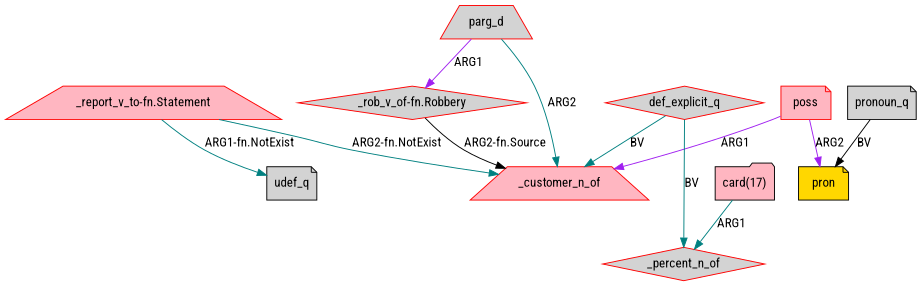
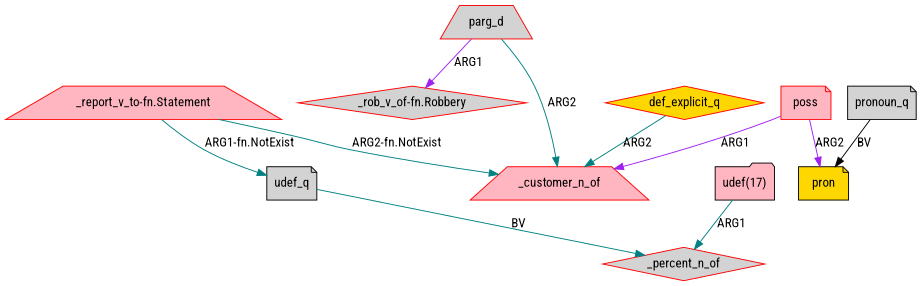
  digraph {
    fontname="Roboto Condensed"
    node [color=red fillcolor=lightgrey fontname="Roboto Condensed" shape=note style=filled]
    edge [color=teal fontname="Roboto Condensed"]
    "_report_v_to-fn.Statement" [fillcolor=lightpink shape=trapezium]
    _customer_n_of [fillcolor=lightpink shape=trapezium]
    udef_q [color=black]
    _percent_n_of [shape=diamond]
    poss [fillcolor=lightpink]
    pron [color=black fillcolor=gold]
-   "card(17)" [color=black fillcolor=lightpink shape=folder]
+   "card(17)" [color=black fillcolor=lightpink shape=folder label="udef(17)"]
    "_rob_v_of-fn.Robbery" [shape=diamond]
    parg_d [shape=trapezium]
-   def_explicit_q [shape=diamond]
+   def_explicit_q [fillcolor=gold shape=diamond]
    pronoun_q [color=black]
    "_report_v_to-fn.Statement" -> _customer_n_of [label="ARG2-fn.NotExist"]
    "_report_v_to-fn.Statement" -> udef_q [label="ARG1-fn.NotExist"]
-   def_explicit_q -> _percent_n_of [label=BV]
+   udef_q -> _percent_n_of [label=BV]
    poss -> _customer_n_of [color=purple label=ARG1]
    poss -> pron [color=purple label=ARG2]
    "card(17)" -> _percent_n_of [label=ARG1]
-   "_rob_v_of-fn.Robbery" -> _customer_n_of [color=black label="ARG2-fn.Source"]
    parg_d -> _customer_n_of [label=ARG2]
    parg_d -> "_rob_v_of-fn.Robbery" [color=purple label=ARG1]
-   def_explicit_q -> _customer_n_of [label=BV]
+   def_explicit_q -> _customer_n_of [label=ARG2]
    pronoun_q -> pron [color=black label=BV]
  }
